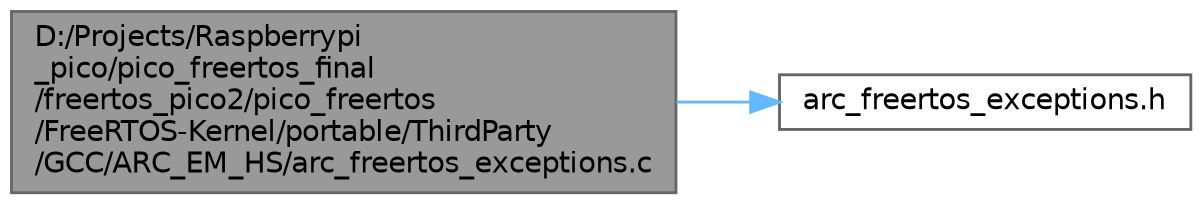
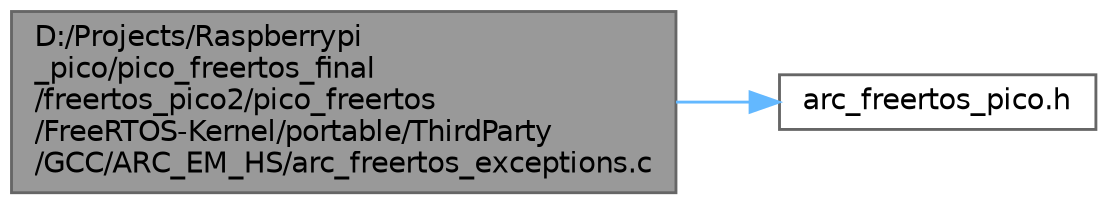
  digraph {
    rankdir=LR
    node [fontname=Helvetica fontsize=10 shape=box style=filled]
    n1 [color=gray40 fillcolor=grey60 fontcolor=black height=0.2 label="D:/Projects/Raspberrypi\l_pico/pico_freertos_final\l/freertos_pico2/pico_freertos\l/FreeRTOS-Kernel/portable/ThirdParty\l/GCC/ARC_EM_HS/arc_freertos_exceptions.c" width=0.4]
-   n2 [color=grey40 fillcolor=white height=0.2 label="arc_freertos_exceptions.h" width=0.4]
+   n2 [color=grey40 fillcolor=white height=0.2 label="arc_freertos_pico.h" width=0.4]
    n1 -> n2 [color=steelblue1 fontname=Helvetica fontsize=10 labelfontname=Helvetica labelfontsize=10 style=solid]
  }
